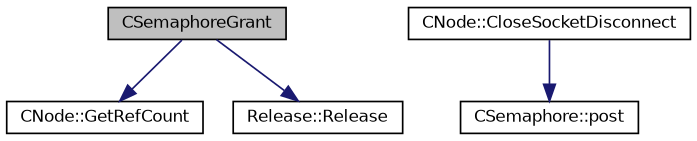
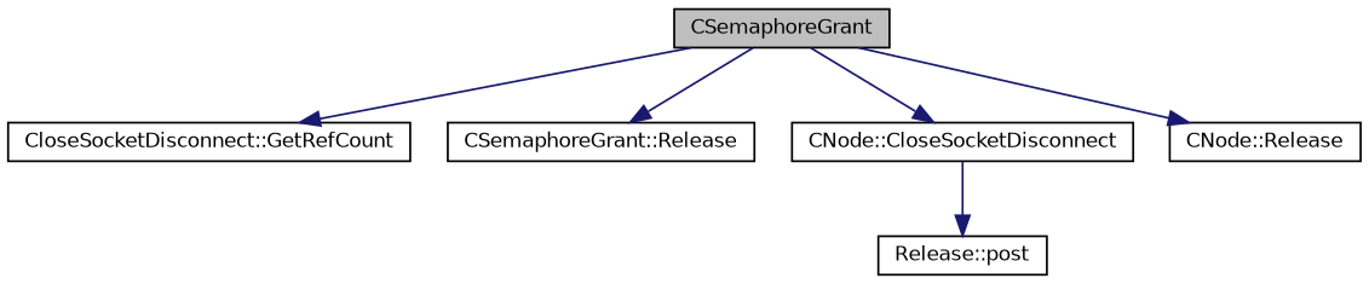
  digraph {
    rankdir=TB
    node [color=black fillcolor=white fontname=Helvetica fontsize=10 shape=record style=filled]
    edge [color=midnightblue fontname=Helvetica fontsize=10 labelfontname=Helvetica labelfontsize=10 style=solid]
    n1 [fillcolor=grey75 fontcolor=black height=0.2 label=CSemaphoreGrant width=0.4]
-   n2 [height=0.2 label="CNode::GetRefCount" width=0.4]
+   n2 [height=0.2 label="CloseSocketDisconnect::GetRefCount" width=0.4]
+   n3 [height=0.2 label="CSemaphoreGrant::Release" width=0.4]
    n4 [height=0.2 label="CNode::CloseSocketDisconnect" width=0.4]
-   n5 [height=0.2 label="Release::Release" width=0.4]
-   n6 [height=0.2 label="CSemaphore::post" width=0.4]
+   n5 [height=0.2 label="CNode::Release" width=0.4]
+   n6 [height=0.2 label="Release::post" width=0.4]
    n1 -> n2
+   n1 -> n3
+   n1 -> n4
    n1 -> n5
    n4 -> n6
  }
